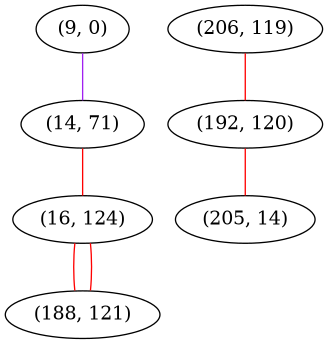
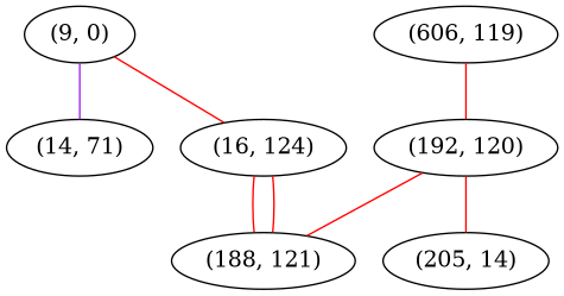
  graph {
    edge [color=red weight=1]
    n1 [label="(9, 0)"]
    "(14, 71)"
    "(16, 124)"
-   "(206, 119)"
+   "(206, 119)" [label="(606, 119)"]
    "(192, 120)"
    "(188, 121)"
    n7 [label="(205, 14)"]
    n1 -- "(14, 71)" [color=purple weight=4]
-   "(14, 71)" -- "(16, 124)"
+   n1 -- "(16, 124)"
    "(16, 124)" -- "(188, 121)"
    "(16, 124)" -- "(188, 121)"
    "(206, 119)" -- "(192, 120)"
+   "(192, 120)" -- "(188, 121)"
    "(192, 120)" -- n7
  }
